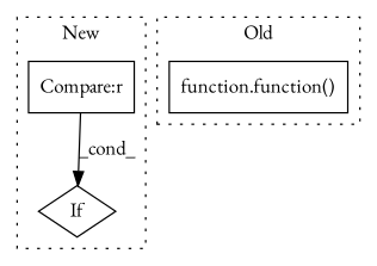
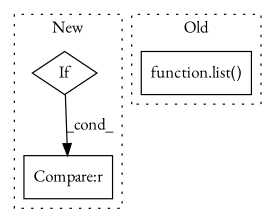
  digraph {
    fontname="EB Garamond"
    node [shape=box fontname="EB Garamond"]
    n1 [a=96 l="3,18" label=If s="3821,3848" shape=diamond]
    n2 [a=40 l=24 label="Compare:r" s=3824]
-   n3 [a=75 l="5,1" label="function.function()" s="5012,5022"]
+   n3 [a=75 l="5,1" label="function.list()" s="5012,5022"]
    subgraph cluster_1 {
      label=New
      style=dotted
      n1
      n2
    }
    subgraph cluster_2 {
      label=Old
      style=dotted
      n3
    }
-   n2 -> n1 [label=_cond_ fontname="EB Garamond"]
+   n1 -> n2 [label=_cond_ fontname="EB Garamond"]
  }
